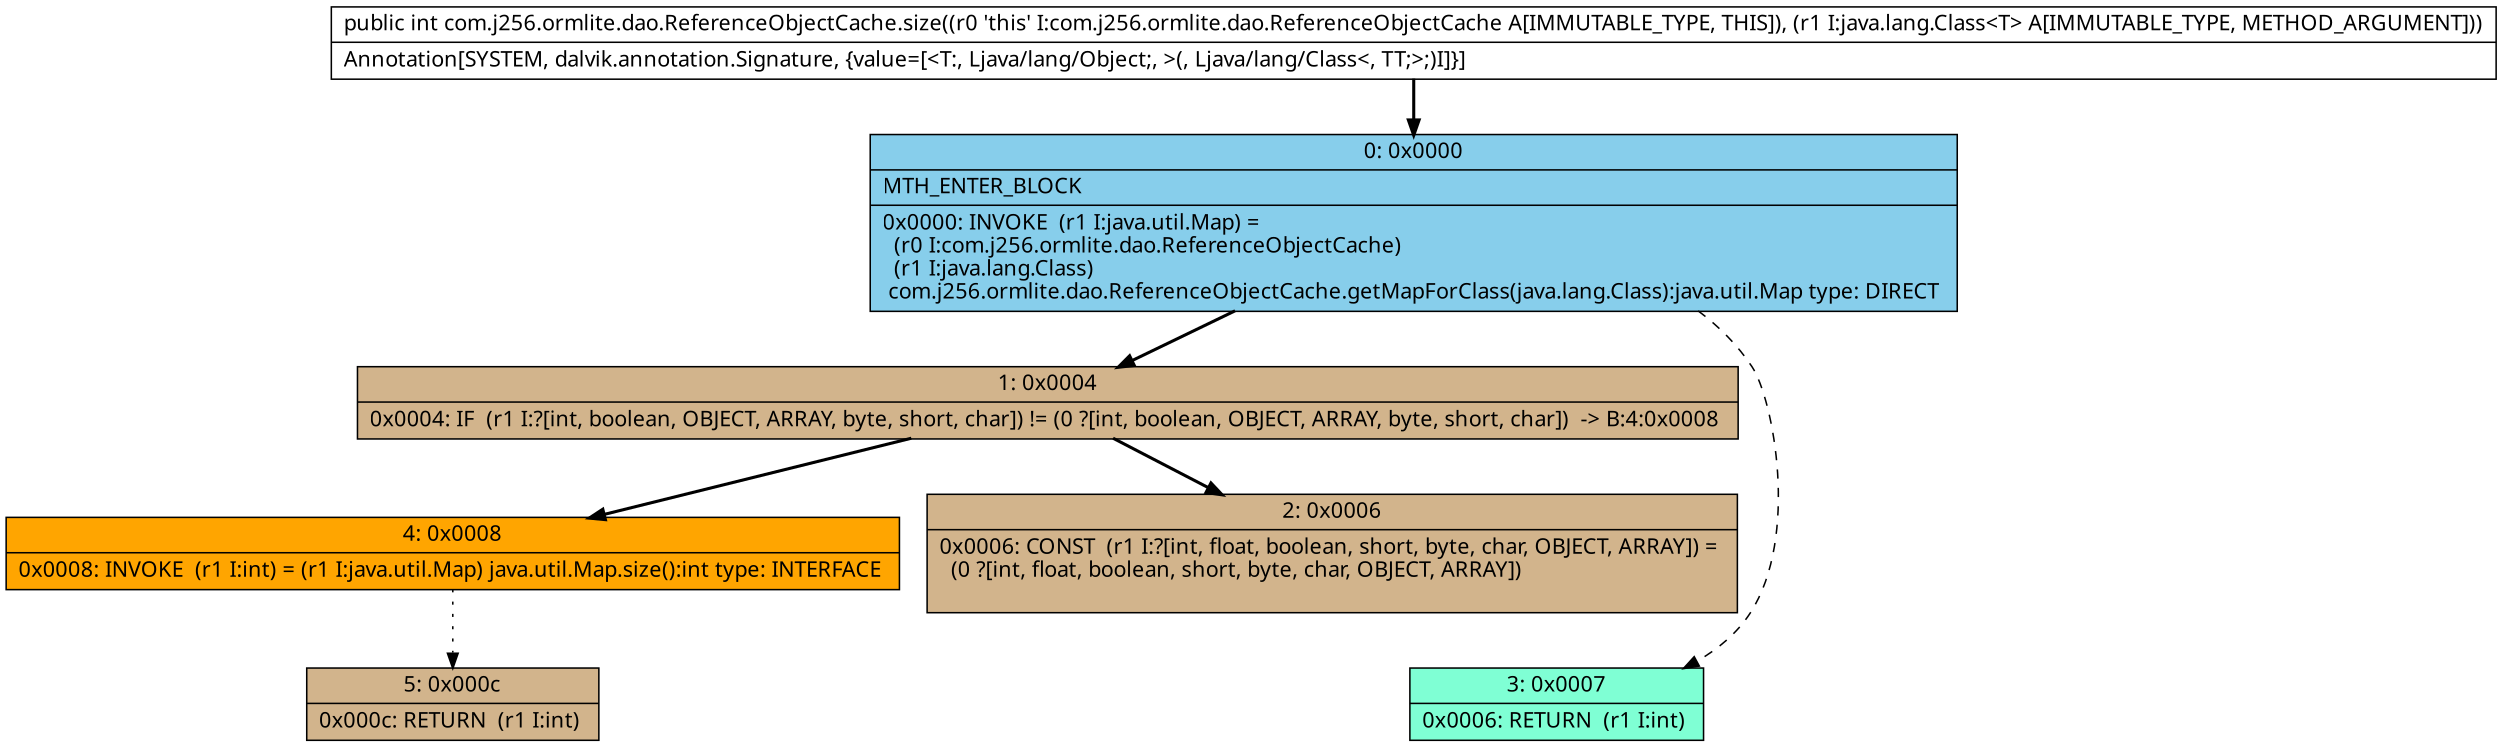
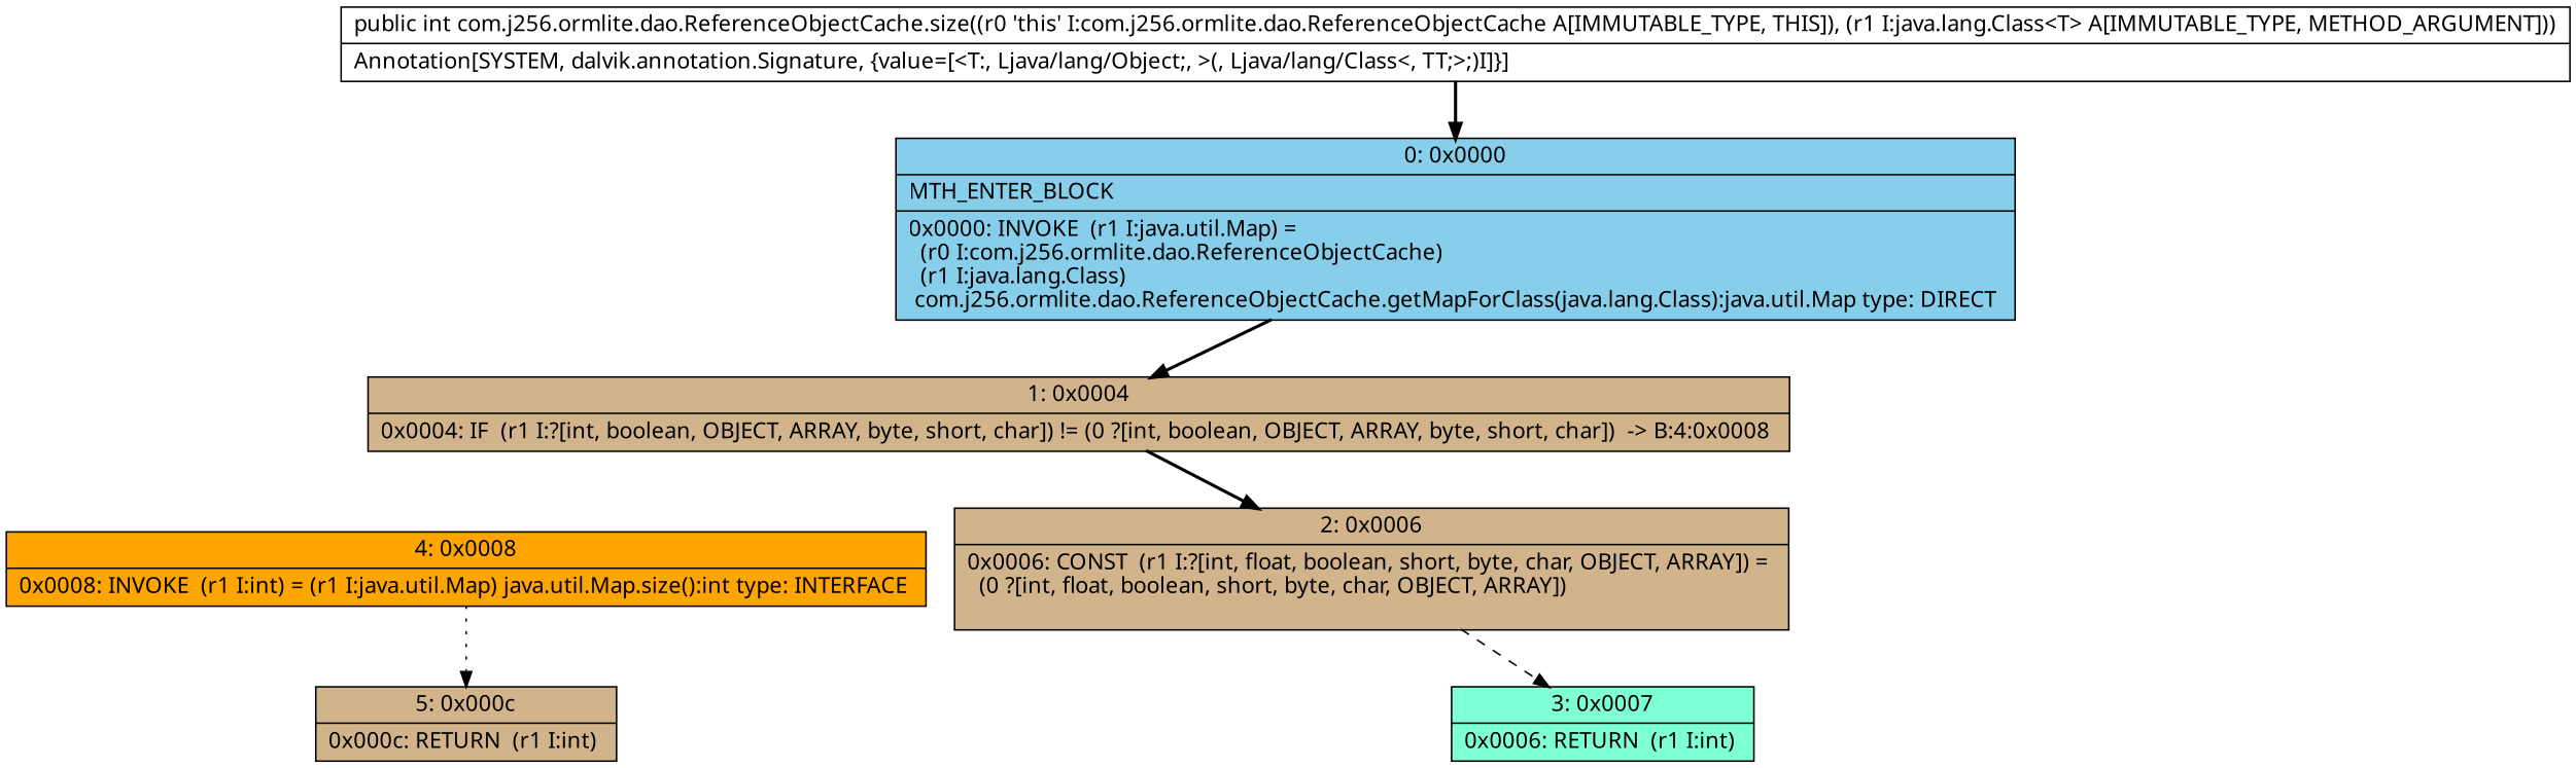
  digraph {
    fontname="Noto Sans"
    node [fillcolor=tan fontname="Noto Sans" shape=record style=filled]
    edge [fontname="Noto Sans" style=bold]
    n1 [fillcolor=skyblue label="{0\:\ 0x0000|MTH_ENTER_BLOCK\l|0x0000: INVOKE  (r1 I:java.util.Map) = \l  (r0 I:com.j256.ormlite.dao.ReferenceObjectCache)\l  (r1 I:java.lang.Class)\l com.j256.ormlite.dao.ReferenceObjectCache.getMapForClass(java.lang.Class):java.util.Map type: DIRECT \l}"]
    n2 [label="{1\:\ 0x0004|0x0004: IF  (r1 I:?[int, boolean, OBJECT, ARRAY, byte, short, char]) != (0 ?[int, boolean, OBJECT, ARRAY, byte, short, char])  \-\> B:4:0x0008 \l}"]
    n3 [label="{2\:\ 0x0006|0x0006: CONST  (r1 I:?[int, float, boolean, short, byte, char, OBJECT, ARRAY]) = \l  (0 ?[int, float, boolean, short, byte, char, OBJECT, ARRAY])\l \l}"]
    n4 [fillcolor=orange label="{4\:\ 0x0008|0x0008: INVOKE  (r1 I:int) = (r1 I:java.util.Map) java.util.Map.size():int type: INTERFACE \l}"]
    n5 [fillcolor=aquamarine label="{3\:\ 0x0007|0x0006: RETURN  (r1 I:int) \l}"]
    n6 [label="{5\:\ 0x000c|0x000c: RETURN  (r1 I:int) \l}"]
    n7 [fillcolor=white label="{public int com.j256.ormlite.dao.ReferenceObjectCache.size((r0 'this' I:com.j256.ormlite.dao.ReferenceObjectCache A[IMMUTABLE_TYPE, THIS]), (r1 I:java.lang.Class\<T\> A[IMMUTABLE_TYPE, METHOD_ARGUMENT]))  | Annotation[SYSTEM, dalvik.annotation.Signature, \{value=[\<T:, Ljava\/lang\/Object;, \>(, Ljava\/lang\/Class\<, TT;\>;)I]\}]\l}"]
    n1 -> n2
    n2 -> n3
-   n2 -> n4
-   n1 -> n5 [style=dashed]
+   n3 -> n5 [style=dashed]
    n4 -> n6 [style=dotted]
    n7 -> n1
  }
